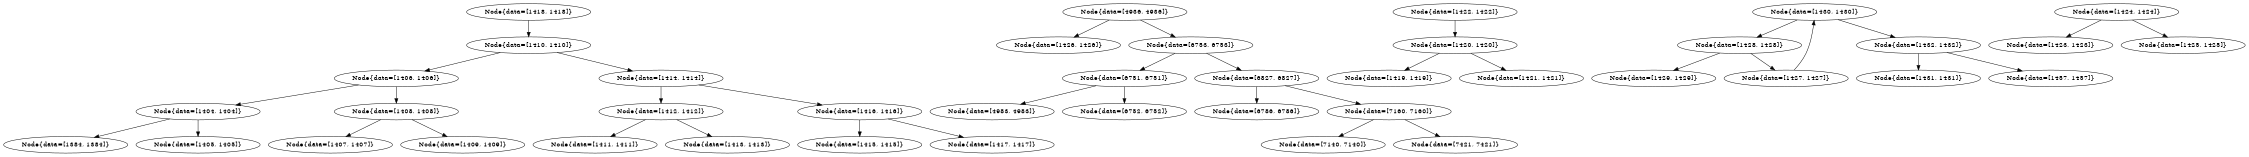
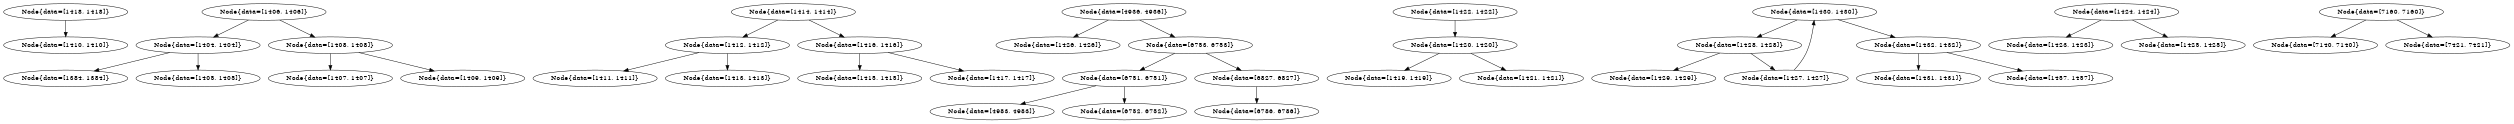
  digraph {
    n1 [label="Node{data=[1418, 1418]}"]
    n2 [label="Node{data=[1410, 1410]}"]
    n3 [label="Node{data=[1406, 1406]}"]
    n4 [label="Node{data=[1414, 1414]}"]
    n5 [label="Node{data=[4936, 4936]}"]
    n6 [label="Node{data=[1426, 1426]}"]
    n7 [label="Node{data=[6753, 6753]}"]
    n8 [label="Node{data=[1404, 1404]}"]
    n9 [label="Node{data=[1408, 1408]}"]
    n10 [label="Node{data=[1412, 1412]}"]
    n11 [label="Node{data=[1416, 1416]}"]
    n12 [label="Node{data=[1384, 1384]}"]
    n13 [label="Node{data=[1405, 1405]}"]
    n14 [label="Node{data=[1407, 1407]}"]
    n15 [label="Node{data=[1409, 1409]}"]
    n16 [label="Node{data=[1411, 1411]}"]
    n17 [label="Node{data=[1413, 1413]}"]
    n18 [label="Node{data=[1415, 1415]}"]
    n19 [label="Node{data=[1417, 1417]}"]
    n20 [label="Node{data=[6751, 6751]}"]
    n21 [label="Node{data=[6827, 6827]}"]
    n22 [label="Node{data=[1422, 1422]}"]
    n23 [label="Node{data=[1420, 1420]}"]
    n24 [label="Node{data=[1430, 1430]}"]
    n25 [label="Node{data=[1428, 1428]}"]
    n26 [label="Node{data=[1432, 1432]}"]
    n27 [label="Node{data=[1419, 1419]}"]
    n28 [label="Node{data=[1421, 1421]}"]
    n29 [label="Node{data=[1424, 1424]}"]
    n30 [label="Node{data=[1423, 1423]}"]
    n31 [label="Node{data=[1425, 1425]}"]
    n32 [label="Node{data=[1427, 1427]}"]
    n33 [label="Node{data=[1429, 1429]}"]
    n34 [label="Node{data=[1431, 1431]}"]
    n35 [label="Node{data=[1457, 1457]}"]
    n36 [label="Node{data=[4983, 4983]}"]
    n37 [label="Node{data=[6752, 6752]}"]
    n38 [label="Node{data=[6786, 6786]}"]
    n39 [label="Node{data=[7160, 7160]}"]
    n40 [label="Node{data=[7140, 7140]}"]
    n41 [label="Node{data=[7421, 7421]}"]
    n1 -> n2
-   n2 -> n3
-   n2 -> n4
    n3 -> n8
    n3 -> n9
    n4 -> n10
    n4 -> n11
    n5 -> n6
    n5 -> n7
    n7 -> n20
    n7 -> n21
    n8 -> n12
    n8 -> n13
    n9 -> n14
    n9 -> n15
    n10 -> n16
    n10 -> n17
    n11 -> n18
    n11 -> n19
    n20 -> n36
    n20 -> n37
    n21 -> n38
-   n21 -> n39
    n22 -> n23
    n23 -> n27
    n23 -> n28
    n24 -> n25
    n24 -> n26
    n25 -> n32
    n25 -> n33
    n26 -> n34
    n26 -> n35
    n29 -> n30
    n29 -> n31
    n32 -> n24
    n39 -> n40
    n39 -> n41
  }
